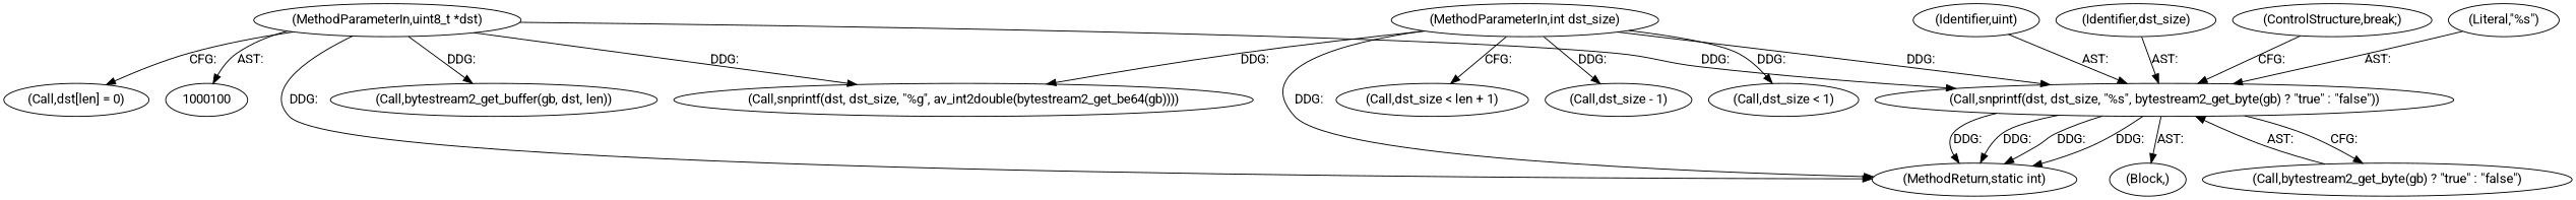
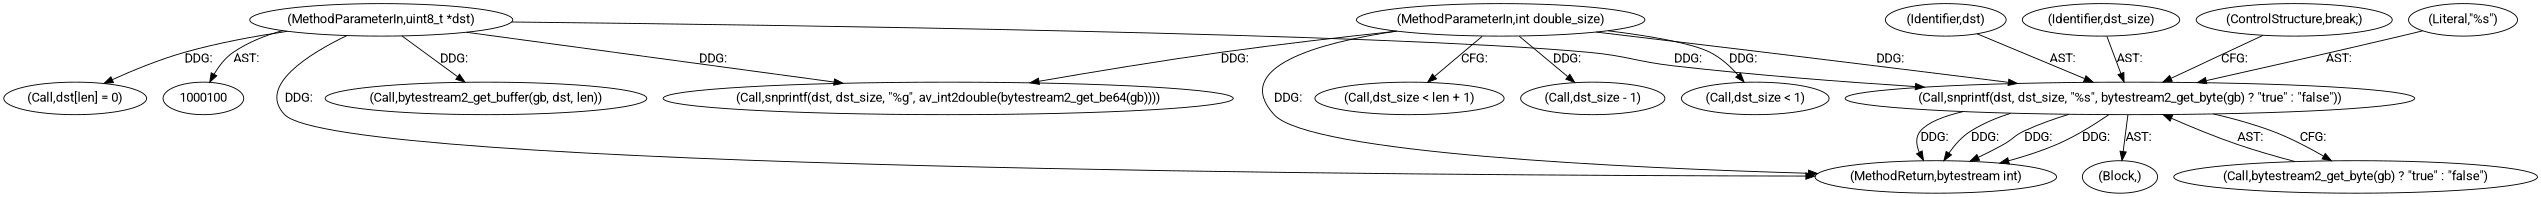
  digraph {
    fontname=Roboto
    node [fontname=Roboto]
    edge [fontname=Roboto]
    n1 [label="(Call,snprintf(dst, dst_size, \"%s\", bytestream2_get_byte(gb) ? \"true\" : \"false\"))"]
    n2 [label="(Call,bytestream2_get_byte(gb) ? \"true\" : \"false\")"]
-   n3 [label="(MethodReturn,static int)"]
+   n3 [label="(MethodReturn,bytestream int)"]
    n4 [label="(Block,)"]
    n5 [label="(MethodParameterIn,uint8_t *dst)"]
    n6 [label="(Call,bytestream2_get_buffer(gb, dst, len))"]
    n7 [label="(Call,snprintf(dst, dst_size, \"%g\", av_int2double(bytestream2_get_be64(gb))))"]
    n8 [label="(Call,dst[len] = 0)"]
    1000100
-   n10 [label="(MethodParameterIn,int dst_size)"]
+   n10 [label="(MethodParameterIn,int double_size)"]
    n11 [label="(Call,dst_size < len + 1)"]
    n12 [label="(Call,dst_size - 1)"]
    n13 [label="(Call,dst_size < 1)"]
    n14 [label="(ControlStructure,break;)"]
    n15 [label="(Literal,\"%s\")"]
-   n16 [label="(Identifier,uint)"]
+   n16 [label="(Identifier,dst)"]
    n17 [label="(Identifier,dst_size)"]
    n1 -> n2 [label="CFG: "]
    n1 -> n3 [label="DDG: "]
    n1 -> n3 [label="DDG: "]
    n1 -> n3 [label="DDG: "]
    n1 -> n3 [label="DDG: "]
    n1 -> n4 [label="AST: "]
    n2 -> n1 [label="AST: "]
    n5 -> n1 [label="DDG: "]
    n5 -> n3 [label="DDG: "]
    n5 -> n6 [label="DDG: "]
    n5 -> n7 [label="DDG: "]
-   n5 -> n8 [label="CFG: "]
+   n5 -> n8 [label="DDG: "]
    n5 -> 1000100 [label="AST: "]
    n10 -> n1 [label="DDG: "]
    n10 -> n3 [label="DDG: "]
    n10 -> n7 [label="DDG: "]
    n10 -> n11 [label="CFG: "]
    n10 -> n12 [label="DDG: "]
    n10 -> n13 [label="DDG: "]
    n14 -> n1 [label="CFG: "]
    n15 -> n1 [label="AST: "]
    n16 -> n1 [label="AST: "]
    n17 -> n1 [label="AST: "]
  }
